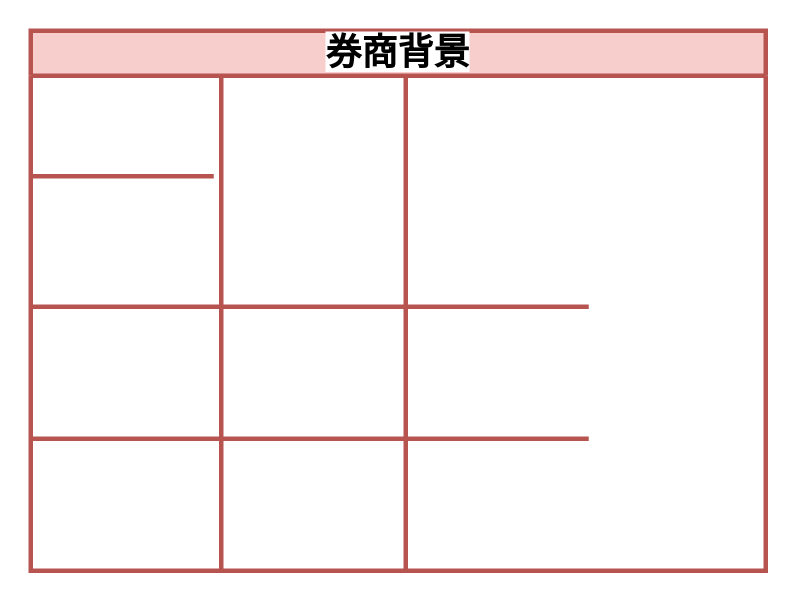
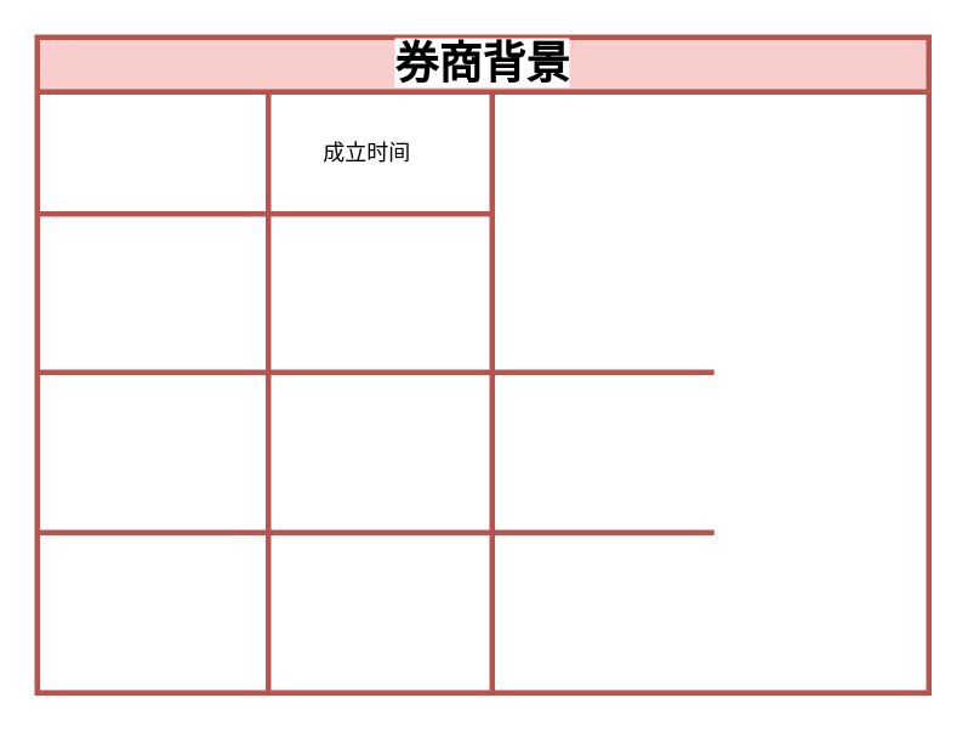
  <mxCell id="0" />
  <mxCell id="1" parent="0" />
  <mxCell id="2" value="&lt;h1&gt;&lt;span style=&quot;background-color: rgb(255 , 255 , 255)&quot;&gt;券商背景&lt;/span&gt;&lt;/h1&gt;" style="shape=table;html=1;whiteSpace=wrap;startSize=30;container=1;collapsible=0;childLayout=tableLayout;fontStyle=1;align=center;fillColor=#f8cecc;strokeColor=#b85450;strokeWidth=3;" vertex="1" parent="1"><mxGeometry x="20" y="20" width="490" height="360" as="geometry" /></mxCell>
  <mxCell id="3" value="" style="shape=partialRectangle;html=1;whiteSpace=wrap;collapsible=0;dropTarget=0;pointerEvents=0;fillColor=none;top=0;left=0;bottom=0;right=0;points=[[0,0.5],[1,0.5]];portConstraint=eastwest;" vertex="1" parent="2"><mxGeometry y="30" width="490" height="67" as="geometry" /></mxCell>
+ <mxCell id="4" value="成立时间" style="shape=partialRectangle;html=1;whiteSpace=wrap;connectable=0;fillColor=none;top=0;left=0;bottom=0;right=0;overflow=hidden;" vertex="1" parent="3"><mxGeometry x="118" width="127" height="67" as="geometry" /></mxCell>
  <mxCell id="5" value="" style="shape=partialRectangle;html=1;whiteSpace=wrap;connectable=0;fillColor=none;top=0;left=0;bottom=0;right=0;overflow=hidden;" vertex="1" parent="3"><mxGeometry x="368" width="122" height="67" as="geometry" /></mxCell>
  <mxCell id="6" value="" style="shape=partialRectangle;html=1;whiteSpace=wrap;collapsible=0;dropTarget=0;pointerEvents=0;fillColor=none;top=0;left=0;bottom=0;right=0;points=[[0,0.5],[1,0.5]];portConstraint=eastwest;" vertex="1" parent="2"><mxGeometry y="97" width="490" height="87" as="geometry" /></mxCell>
  <mxCell id="7" value="" style="shape=partialRectangle;html=1;whiteSpace=wrap;connectable=0;fillColor=none;top=0;left=0;bottom=0;right=0;overflow=hidden;" vertex="1" parent="6"><mxGeometry x="118" width="127" height="87" as="geometry" /></mxCell>
  <mxCell id="8" value="" style="shape=partialRectangle;html=1;whiteSpace=wrap;connectable=0;fillColor=none;top=0;left=0;bottom=0;right=0;overflow=hidden;" vertex="1" parent="6"><mxGeometry x="245" width="123" height="87" as="geometry" /></mxCell>
  <mxCell id="9" value="" style="shape=partialRectangle;html=1;whiteSpace=wrap;connectable=0;fillColor=none;top=0;left=0;bottom=0;right=0;overflow=hidden;" vertex="1" parent="6"><mxGeometry x="368" width="122" height="87" as="geometry" /></mxCell>
  <mxCell id="10" value="" style="shape=partialRectangle;html=1;whiteSpace=wrap;collapsible=0;dropTarget=0;pointerEvents=0;fillColor=none;top=0;left=0;bottom=0;right=0;points=[[0,0.5],[1,0.5]];portConstraint=eastwest;" vertex="1" parent="2"><mxGeometry y="184" width="490" height="88" as="geometry" /></mxCell>
  <mxCell id="11" value="" style="shape=partialRectangle;html=1;whiteSpace=wrap;connectable=0;fillColor=none;top=0;left=0;bottom=0;right=0;overflow=hidden;" vertex="1" parent="10"><mxGeometry x="118" width="127" height="88" as="geometry" /></mxCell>
  <mxCell id="12" value="" style="shape=partialRectangle;html=1;whiteSpace=wrap;connectable=0;fillColor=none;top=0;left=0;bottom=0;right=0;overflow=hidden;" vertex="1" parent="10"><mxGeometry x="245" width="123" height="88" as="geometry" /></mxCell>
  <mxCell id="13" value="" style="shape=partialRectangle;html=1;whiteSpace=wrap;connectable=0;fillColor=none;top=0;left=0;bottom=0;right=0;overflow=hidden;" vertex="1" parent="10"><mxGeometry x="368" width="122" height="88" as="geometry" /></mxCell>
  <mxCell id="14" style="shape=partialRectangle;html=1;whiteSpace=wrap;collapsible=0;dropTarget=0;pointerEvents=0;fillColor=none;top=0;left=0;bottom=0;right=0;points=[[0,0.5],[1,0.5]];portConstraint=eastwest;" vertex="1" parent="2"><mxGeometry y="272" width="490" height="88" as="geometry" /></mxCell>
  <mxCell id="15" style="shape=partialRectangle;html=1;whiteSpace=wrap;connectable=0;fillColor=none;top=0;left=0;bottom=0;right=0;overflow=hidden;" vertex="1" parent="14"><mxGeometry x="118" width="127" height="88" as="geometry" /></mxCell>
  <mxCell id="16" style="shape=partialRectangle;html=1;whiteSpace=wrap;connectable=0;fillColor=none;top=0;left=0;bottom=0;right=0;overflow=hidden;" vertex="1" parent="14"><mxGeometry x="245" width="123" height="88" as="geometry" /></mxCell>
  <mxCell id="17" style="shape=partialRectangle;html=1;whiteSpace=wrap;connectable=0;fillColor=none;top=0;left=0;bottom=0;right=0;overflow=hidden;" vertex="1" parent="14"><mxGeometry x="368" width="122" height="88" as="geometry" /></mxCell>
